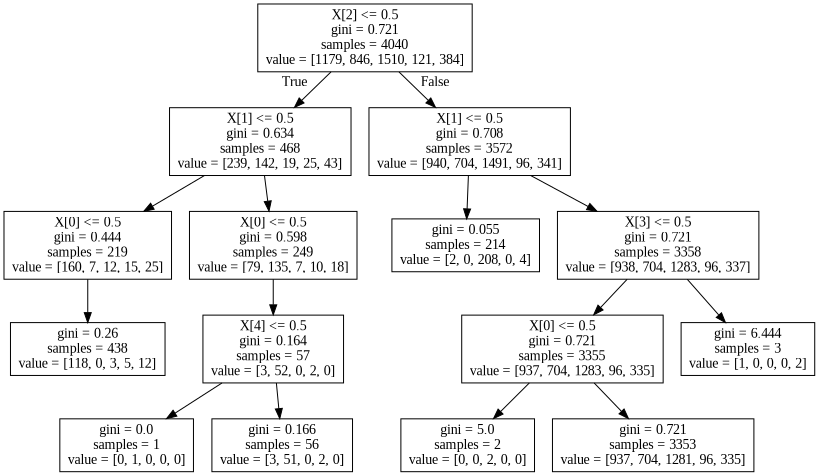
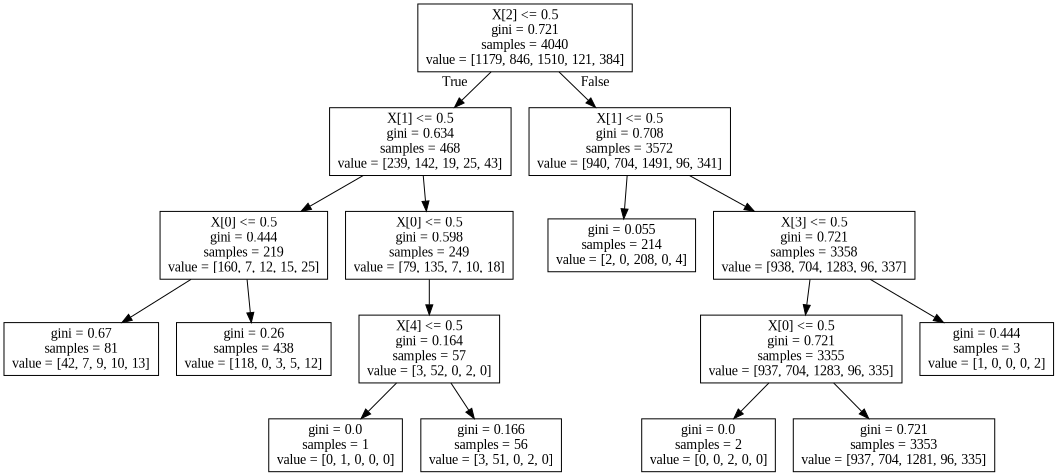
  digraph {
    fontname="Liberation Serif"
    node [fontname="Liberation Serif" shape=box]
    edge [fontname="Liberation Serif"]
    n1 [label="X[2] <= 0.5\ngini = 0.721\nsamples = 4040\nvalue = [1179, 846, 1510, 121, 384]"]
    n2 [label="X[1] <= 0.5\ngini = 0.634\nsamples = 468\nvalue = [239, 142, 19, 25, 43]"]
    n3 [label="X[1] <= 0.5\ngini = 0.708\nsamples = 3572\nvalue = [940, 704, 1491, 96, 341]"]
    n4 [label="X[0] <= 0.5\ngini = 0.444\nsamples = 219\nvalue = [160, 7, 12, 15, 25]"]
    n5 [label="X[0] <= 0.5\ngini = 0.598\nsamples = 249\nvalue = [79, 135, 7, 10, 18]"]
    n6 [label="gini = 0.055\nsamples = 214\nvalue = [2, 0, 208, 0, 4]"]
    n7 [label="X[3] <= 0.5\ngini = 0.721\nsamples = 3358\nvalue = [938, 704, 1283, 96, 337]"]
+   n8 [label="gini = 0.67\nsamples = 81\nvalue = [42, 7, 9, 10, 13]"]
    n9 [label="gini = 0.26\nsamples = 438\nvalue = [118, 0, 3, 5, 12]"]
    n10 [label="X[4] <= 0.5\ngini = 0.164\nsamples = 57\nvalue = [3, 52, 0, 2, 0]"]
    n11 [label="gini = 0.0\nsamples = 1\nvalue = [0, 1, 0, 0, 0]"]
    n12 [label="gini = 0.166\nsamples = 56\nvalue = [3, 51, 0, 2, 0]"]
    n13 [label="X[0] <= 0.5\ngini = 0.721\nsamples = 3355\nvalue = [937, 704, 1283, 96, 335]"]
-   n14 [label="gini = 6.444\nsamples = 3\nvalue = [1, 0, 0, 0, 2]"]
-   n15 [label="gini = 5.0\nsamples = 2\nvalue = [0, 0, 2, 0, 0]"]
+   n14 [label="gini = 0.444\nsamples = 3\nvalue = [1, 0, 0, 0, 2]"]
+   n15 [label="gini = 0.0\nsamples = 2\nvalue = [0, 0, 2, 0, 0]"]
    n16 [label="gini = 0.721\nsamples = 3353\nvalue = [937, 704, 1281, 96, 335]"]
    n1 -> n2 [headlabel=True labelangle=45 labeldistance=2.5]
    n1 -> n3 [headlabel=False labelangle=-45 labeldistance=2.5]
    n2 -> n4
    n2 -> n5
    n3 -> n6
    n3 -> n7
+   n4 -> n8
    n4 -> n9
    n5 -> n10
    n7 -> n13
    n7 -> n14
    n10 -> n11
    n10 -> n12
    n13 -> n15
    n13 -> n16
  }
